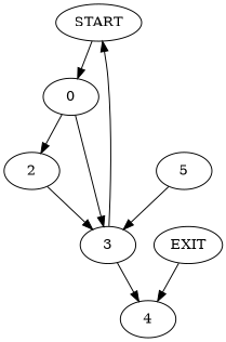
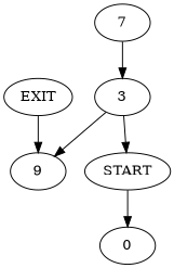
  digraph {
    n1 [label=START]
    n2 [label=0]
-   2
    3
    n5 [label=EXIT]
-   4
-   5
+   4 [label=9]
+   5 [label=7]
    n1 -> n2
-   n2 -> 2
-   n2 -> 3
-   2 -> 3
    3 -> n1
    3 -> 4
    n5 -> 4
    5 -> 3
  }
